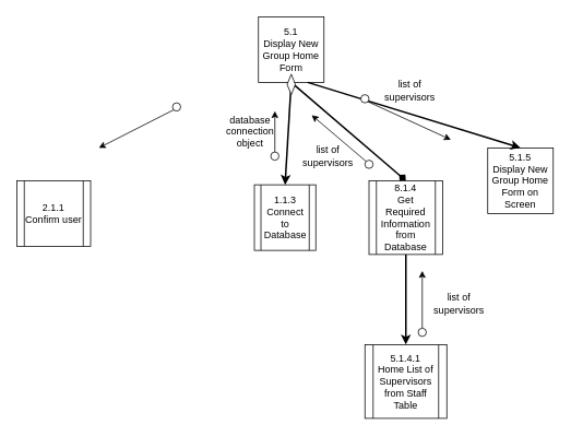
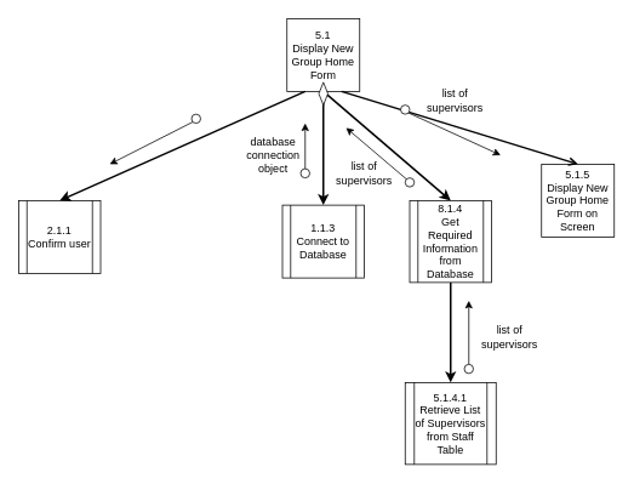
  <mxCell id="0" />
  <mxCell id="1" parent="0" />
  <mxCell id="2" value="5.1&lt;br&gt;Display New Group Home Form" style="whiteSpace=wrap;html=1;aspect=fixed;" parent="1" vertex="1"><mxGeometry x="315" y="20" width="80" height="80" as="geometry" /></mxCell>
  <mxCell id="3" value="5.1.5&lt;br&gt;Display New Group Home Form on Screen" style="whiteSpace=wrap;html=1;aspect=fixed;" parent="1" vertex="1"><mxGeometry x="595" y="180" width="80" height="80" as="geometry" /></mxCell>
- <mxCell id="4" value="" style="endArrow=classic;html=1;exitX=0.75;exitY=1;exitDx=0;exitDy=0;strokeWidth=2;entryX=0.5;entryY=0;entryDx=0;entryDy=0;" parent="1" source="2" target="3" edge="1"><mxGeometry width="50" height="50" relative="1" as="geometry"><mxPoint x="455" y="190" as="sourcePoint" /><mxPoint x="480" y="220" as="targetPoint" /></mxGeometry></mxCell>
- <mxCell id="5" value="" style="endArrow=diamond;html=1;strokeWidth=2;entryX=0.5;entryY=0;entryDx=0;entryDy=0;exitX=0.5;exitY=1;exitDx=0;exitDy=0;" parent="1" source="2" target="8" edge="1"><mxGeometry width="50" height="50" relative="1" as="geometry"><mxPoint x="375" y="100" as="sourcePoint" /><mxPoint x="415" y="220" as="targetPoint" /></mxGeometry></mxCell>
- <mxCell id="6" value="5.1.4.1&lt;br&gt;Home List of Supervisors from Staff Table" style="shape=process;whiteSpace=wrap;html=1;backgroundOutline=1;" parent="1" vertex="1"><mxGeometry x="445" y="420" width="100" height="90" as="geometry" /></mxCell>
+ <mxCell id="4" value="" style="endArrow=open;html=1;exitX=0.75;exitY=1;exitDx=0;exitDy=0;strokeWidth=2;entryX=0.5;entryY=0;entryDx=0;entryDy=0;" parent="1" source="2" target="3" edge="1"><mxGeometry width="50" height="50" relative="1" as="geometry"><mxPoint x="455" y="190" as="sourcePoint" /><mxPoint x="480" y="220" as="targetPoint" /></mxGeometry></mxCell>
+ <mxCell id="5" value="" style="endArrow=classic;html=1;strokeWidth=2;entryX=0.5;entryY=0;entryDx=0;entryDy=0;exitX=0.5;exitY=1;exitDx=0;exitDy=0;" parent="1" source="2" target="8" edge="1"><mxGeometry width="50" height="50" relative="1" as="geometry"><mxPoint x="375" y="100" as="sourcePoint" /><mxPoint x="415" y="220" as="targetPoint" /></mxGeometry></mxCell>
+ <mxCell id="6" value="5.1.4.1&lt;br&gt;Retrieve List of Supervisors from Staff Table" style="shape=process;whiteSpace=wrap;html=1;backgroundOutline=1;" parent="1" vertex="1"><mxGeometry x="445" y="420" width="100" height="90" as="geometry" /></mxCell>
  <mxCell id="7" value="" style="endArrow=classic;html=1;strokeWidth=2;entryX=0.5;entryY=0;entryDx=0;entryDy=0;exitX=0.5;exitY=1;exitDx=0;exitDy=0;" parent="1" source="8" target="6" edge="1"><mxGeometry width="50" height="50" relative="1" as="geometry"><mxPoint x="520" y="300" as="sourcePoint" /><mxPoint x="625" y="392.5" as="targetPoint" /></mxGeometry></mxCell>
  <mxCell id="8" value="8.1.4&lt;br&gt;Get Required Information from Database" style="shape=process;whiteSpace=wrap;html=1;backgroundOutline=1;" parent="1" vertex="1"><mxGeometry x="450" y="220" width="90" height="90" as="geometry" /></mxCell>
- <mxCell id="9" value="1.1.3&lt;br&gt;Connect to Database" style="shape=process;whiteSpace=wrap;html=1;backgroundOutline=1;" parent="1" vertex="1"><mxGeometry x="310" y="225" width="75" height="80" as="geometry" /></mxCell>
+ <mxCell id="9" value="1.1.3&lt;br&gt;Connect to Database" style="shape=process;whiteSpace=wrap;html=1;backgroundOutline=1;" parent="1" vertex="1"><mxGeometry x="310" y="225" width="90" height="80" as="geometry" /></mxCell>
  <mxCell id="10" value="" style="endArrow=classic;html=1;strokeWidth=2;entryX=0.5;entryY=0;entryDx=0;entryDy=0;exitX=0.5;exitY=1;exitDx=0;exitDy=0;" parent="1" source="2" target="9" edge="1"><mxGeometry width="50" height="50" relative="1" as="geometry"><mxPoint x="272.5" y="100" as="sourcePoint" /><mxPoint x="437.5" y="220" as="targetPoint" /></mxGeometry></mxCell>
  <mxCell id="11" value="2.1.1&lt;br&gt;Confirm user" style="shape=process;whiteSpace=wrap;html=1;backgroundOutline=1;" parent="1" vertex="1"><mxGeometry x="20" y="220" width="90" height="80" as="geometry" /></mxCell>
+ <mxCell id="12" value="" style="endArrow=classic;html=1;strokeWidth=2;entryX=0.5;entryY=0;entryDx=0;entryDy=0;exitX=0.25;exitY=1;exitDx=0;exitDy=0;" parent="1" source="2" target="11" edge="1"><mxGeometry width="50" height="50" relative="1" as="geometry"><mxPoint x="290" y="110" as="sourcePoint" /><mxPoint x="445" y="660" as="targetPoint" /></mxGeometry></mxCell>
  <mxCell id="13" value="" style="endArrow=classic;html=1;exitX=0;exitY=1;exitDx=0;exitDy=0;" parent="1" source="14" edge="1"><mxGeometry width="50" height="50" relative="1" as="geometry"><mxPoint x="75" y="360" as="sourcePoint" /><mxPoint x="120" y="180" as="targetPoint" /></mxGeometry></mxCell>
  <mxCell id="14" value="" style="ellipse;whiteSpace=wrap;html=1;aspect=fixed;fillColor=#FFFFFF;" parent="1" vertex="1"><mxGeometry x="210" y="125" width="10" height="10" as="geometry" /></mxCell>
  <mxCell id="15" value="" style="rhombus;whiteSpace=wrap;html=1;strokeColor=#000000;fillColor=#FFFFFF;" parent="1" vertex="1"><mxGeometry x="350" y="90" width="10" height="25" as="geometry" /></mxCell>
  <mxCell id="16" value="" style="endArrow=classic;html=1;exitX=0.5;exitY=0;exitDx=0;exitDy=0;" parent="1" source="17" edge="1"><mxGeometry width="50" height="50" relative="1" as="geometry"><mxPoint x="340" y="165" as="sourcePoint" /><mxPoint x="335" y="135" as="targetPoint" /><Array as="points" /></mxGeometry></mxCell>
  <mxCell id="17" value="" style="ellipse;whiteSpace=wrap;html=1;aspect=fixed;fillColor=#FFFFFF;" parent="1" vertex="1"><mxGeometry x="330" y="185" width="10" height="10" as="geometry" /></mxCell>
- <mxCell id="18" value="database connection object" style="text;html=1;strokeColor=none;fillColor=none;align=center;verticalAlign=middle;whiteSpace=wrap;rounded=0;" parent="1" vertex="1"><mxGeometry x="275" y="150" width="60" height="20" as="geometry" /></mxCell>
+ <mxCell id="18" value="database connection object" style="text;html=1;strokeColor=none;fillColor=none;align=center;verticalAlign=middle;whiteSpace=wrap;rounded=0;" parent="1" vertex="1"><mxGeometry x="270" y="160" width="60" height="20" as="geometry" /></mxCell>
  <mxCell id="19" value="" style="endArrow=classic;html=1;exitX=0.5;exitY=0;exitDx=0;exitDy=0;" parent="1" source="20" edge="1"><mxGeometry width="50" height="50" relative="1" as="geometry"><mxPoint x="510" y="380" as="sourcePoint" /><mxPoint x="515" y="330" as="targetPoint" /><Array as="points" /></mxGeometry></mxCell>
  <mxCell id="20" value="" style="ellipse;whiteSpace=wrap;html=1;aspect=fixed;fillColor=#FFFFFF;" parent="1" vertex="1"><mxGeometry x="510" y="400" width="10" height="10" as="geometry" /></mxCell>
  <mxCell id="21" value="list of supervisors" style="text;html=1;strokeColor=none;fillColor=none;align=center;verticalAlign=middle;whiteSpace=wrap;rounded=0;" parent="1" vertex="1"><mxGeometry x="530" y="360" width="60" height="20" as="geometry" /></mxCell>
  <mxCell id="22" value="" style="endArrow=classic;html=1;exitX=0;exitY=0;exitDx=0;exitDy=0;" parent="1" source="23" edge="1"><mxGeometry width="50" height="50" relative="1" as="geometry"><mxPoint x="520" y="390" as="sourcePoint" /><mxPoint x="380" y="140" as="targetPoint" /><Array as="points" /></mxGeometry></mxCell>
  <mxCell id="23" value="" style="ellipse;whiteSpace=wrap;html=1;aspect=fixed;fillColor=#FFFFFF;" parent="1" vertex="1"><mxGeometry x="445" y="195" width="10" height="10" as="geometry" /></mxCell>
  <mxCell id="24" value="list of supervisors" style="text;html=1;strokeColor=none;fillColor=none;align=center;verticalAlign=middle;whiteSpace=wrap;rounded=0;" parent="1" vertex="1"><mxGeometry x="370" y="180" width="60" height="20" as="geometry" /></mxCell>
  <mxCell id="25" value="" style="endArrow=classic;html=1;exitX=1;exitY=1;exitDx=0;exitDy=0;" parent="1" source="26" edge="1"><mxGeometry width="50" height="50" relative="1" as="geometry"><mxPoint x="545" y="95" as="sourcePoint" /><mxPoint x="550" y="170" as="targetPoint" /><Array as="points" /></mxGeometry></mxCell>
  <mxCell id="26" value="" style="ellipse;whiteSpace=wrap;html=1;aspect=fixed;fillColor=#FFFFFF;" parent="1" vertex="1"><mxGeometry x="440" y="115" width="10" height="10" as="geometry" /></mxCell>
  <mxCell id="27" value="list of supervisors" style="text;html=1;strokeColor=none;fillColor=none;align=center;verticalAlign=middle;whiteSpace=wrap;rounded=0;" parent="1" vertex="1"><mxGeometry x="470" y="100" width="60" height="20" as="geometry" /></mxCell>
